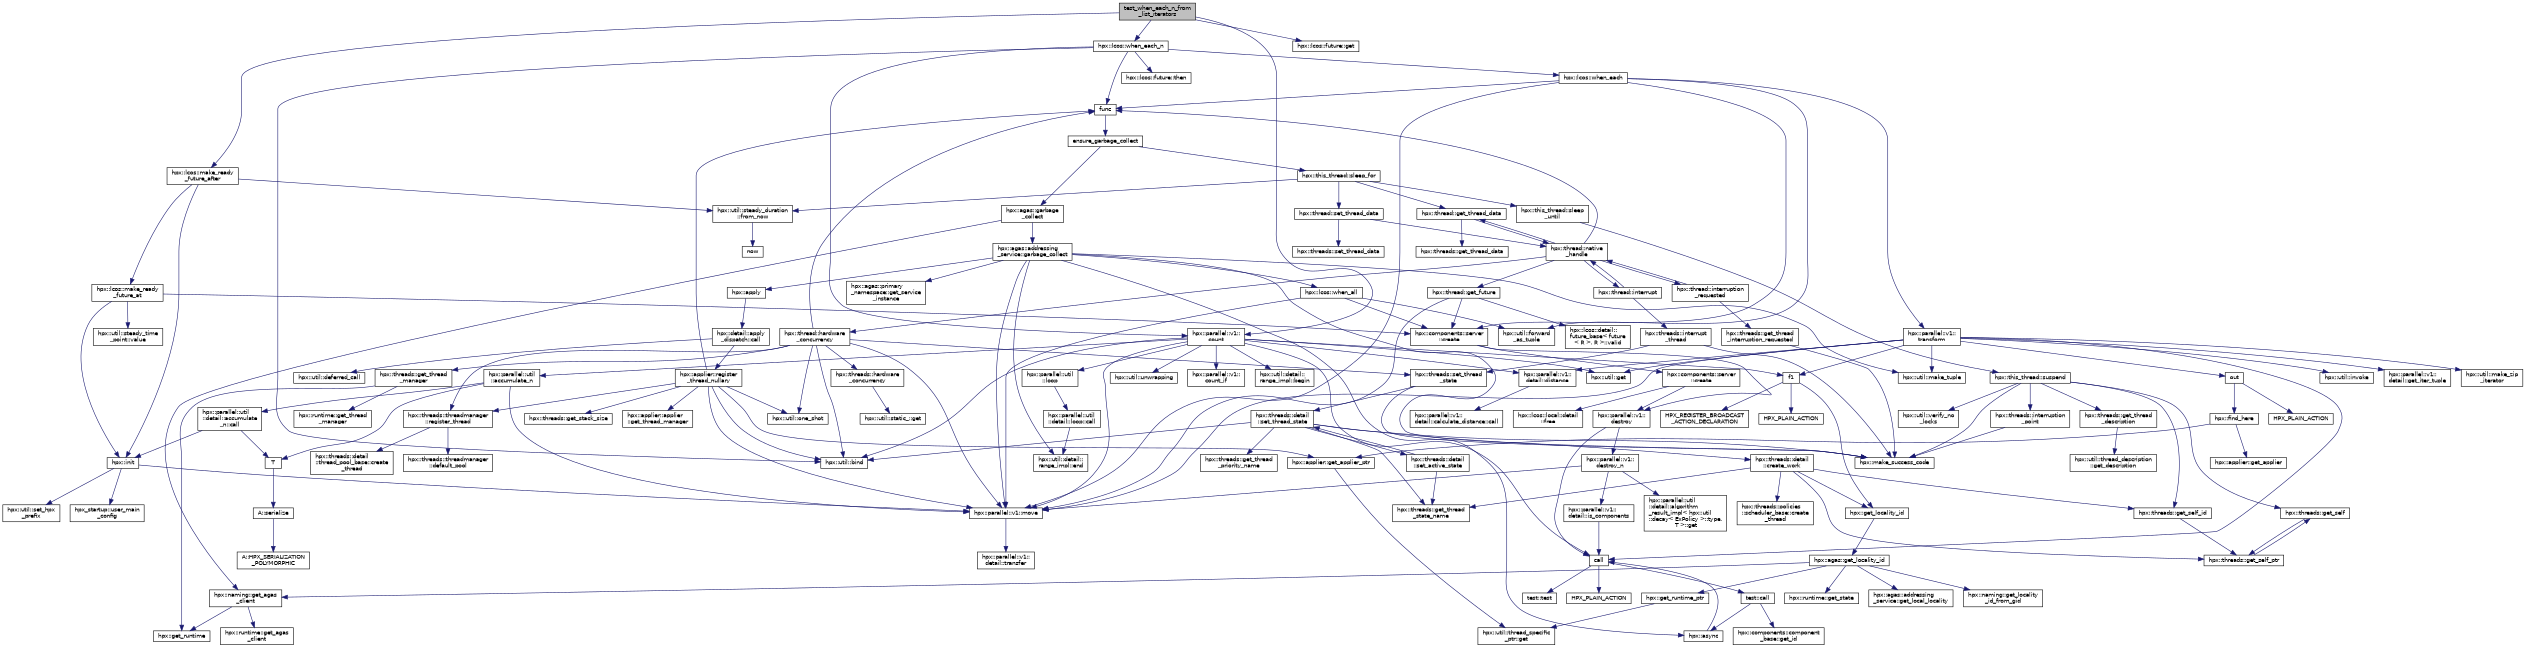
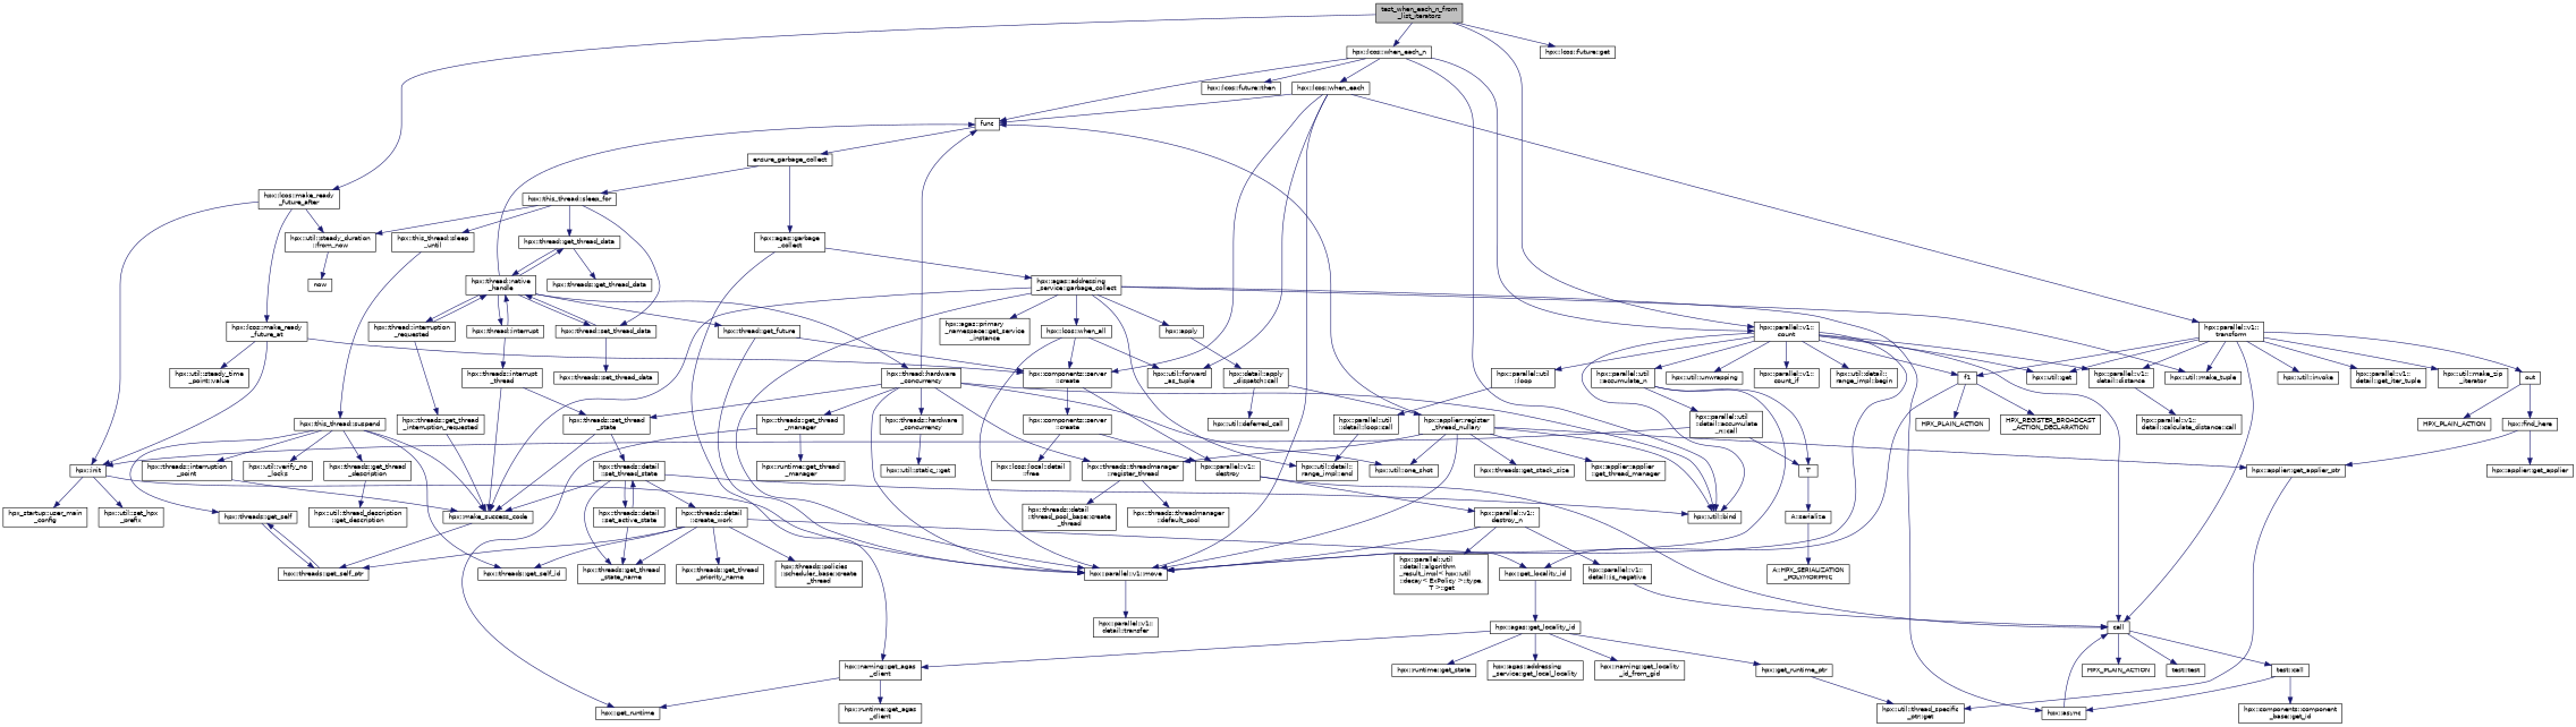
  digraph {
    rankdir=TB
    node [color=black fillcolor=white fontname=Helvetica fontsize=10 shape=record style=filled]
    edge [color=midnightblue fontname=Helvetica fontsize=10 labelfontname=Helvetica labelfontsize=10 style=solid]
    n1 [fillcolor=grey75 fontcolor=black height=0.2 label="test_when_each_n_from\l_list_iterators" width=0.4]
    n2 [height=0.2 label="hpx::parallel::v1::\lcount" width=0.4]
    n3 [height=0.2 label="hpx::lcos::make_ready\l_future_after" width=0.4]
    n4 [height=0.2 label="hpx::lcos::when_each_n" width=0.4]
    n5 [height=0.2 label="hpx::lcos::future::get" width=0.4]
    n6 [height=0.2 label="hpx::parallel::v1::\lcount_if" width=0.4]
    n7 [height=0.2 label=f1 width=0.4]
    n8 [height=0.2 label="hpx::parallel::util\l::loop" width=0.4]
    n9 [height=0.2 label="hpx::util::bind" width=0.4]
    n10 [height=0.2 label="hpx::parallel::v1::move" width=0.4]
    n11 [height=0.2 label="hpx::util::get" width=0.4]
    n12 [height=0.2 label=call width=0.4]
    n13 [height=0.2 label="hpx::parallel::v1::\ldetail::distance" width=0.4]
    n14 [height=0.2 label="hpx::util::unwrapping" width=0.4]
    n15 [height=0.2 label="hpx::parallel::util\l::accumulate_n" width=0.4]
    n16 [height=0.2 label="hpx::util::detail::\lrange_impl::begin" width=0.4]
    n17 [height=0.2 label="hpx::init" width=0.4]
    n18 [height=0.2 label="hpx::lcos::make_ready\l_future_at" width=0.4]
    n19 [height=0.2 label="hpx::util::steady_duration\l::from_now" width=0.4]
    n20 [height=0.2 label=func width=0.4]
    n21 [height=0.2 label="hpx::lcos::when_each" width=0.4]
    n22 [height=0.2 label="hpx::lcos::future::then" width=0.4]
    n23 [height=0.2 label="hpx::get_locality_id" width=0.4]
    n24 [height=0.2 label=HPX_PLAIN_ACTION width=0.4]
    n25 [height=0.2 label="HPX_REGISTER_BROADCAST\l_ACTION_DECLARATION" width=0.4]
    n26 [height=0.2 label="hpx::parallel::util\l::detail::loop::call" width=0.4]
    n27 [height=0.2 label="hpx::parallel::v1::\ldetail::transfer" width=0.4]
    n28 [height=0.2 label="test::test" width=0.4]
    n29 [height=0.2 label=HPX_PLAIN_ACTION width=0.4]
    n30 [height=0.2 label="test::call" width=0.4]
    n31 [height=0.2 label="hpx::parallel::v1::\ldetail::calculate_distance::call" width=0.4]
    n32 [height=0.2 label="hpx::parallel::util\l::detail::accumulate\l_n::call" width=0.4]
    n33 [height=0.2 label=T width=0.4]
    n34 [height=0.2 label="hpx::agas::get_locality_id" width=0.4]
    n35 [height=0.2 label="hpx::get_runtime_ptr" width=0.4]
    n36 [height=0.2 label="hpx::runtime::get_state" width=0.4]
    n37 [height=0.2 label="hpx::naming::get_agas\l_client" width=0.4]
    n38 [height=0.2 label="hpx::agas::addressing\l_service::get_local_locality" width=0.4]
    n39 [height=0.2 label="hpx::naming::get_locality\l_id_from_gid" width=0.4]
    n40 [height=0.2 label="hpx::util::thread_specific\l_ptr::get" width=0.4]
    n41 [height=0.2 label="hpx::get_runtime" width=0.4]
    n42 [height=0.2 label="hpx::runtime::get_agas\l_client" width=0.4]
    n43 [height=0.2 label="hpx::util::detail::\lrange_impl::end" width=0.4]
    n44 [height=0.2 label="hpx::async" width=0.4]
    n45 [height=0.2 label="hpx::components::component\l_base::get_id" width=0.4]
    n46 [height=0.2 label="A::serialize" width=0.4]
    n47 [height=0.2 label="hpx::util::set_hpx\l_prefix" width=0.4]
    n48 [height=0.2 label="hpx_startup::user_main\l_config" width=0.4]
    n49 [height=0.2 label="A::HPX_SERIALIZATION\l_POLYMORPHIC" width=0.4]
    n50 [height=0.2 label="hpx::components::server\l::create" width=0.4]
    n51 [height=0.2 label="hpx::util::steady_time\l_point::value" width=0.4]
    n52 [height=0.2 label=now width=0.4]
    n53 [height=0.2 label="hpx::components::server\l::create" width=0.4]
    n54 [height=0.2 label="hpx::parallel::v1::\ldestroy" width=0.4]
    n55 [height=0.2 label="hpx::lcos::local::detail\l::free" width=0.4]
    n56 [height=0.2 label="hpx::parallel::v1::\ldestroy_n" width=0.4]
-   n57 [height=0.2 label="hpx::parallel::v1::\ldetail::is_components" width=0.4]
+   n57 [height=0.2 label="hpx::parallel::v1::\ldetail::is_negative" width=0.4]
    n58 [height=0.2 label="hpx::parallel::util\l::detail::algorithm\l_result_impl\< hpx::util\l::decay\< ExPolicy \>::type,\l T \>::get" width=0.4]
    n59 [height=0.2 label=ensure_garbage_collect width=0.4]
    n60 [height=0.2 label="hpx::util::forward\l_as_tuple" width=0.4]
    n61 [height=0.2 label="hpx::parallel::v1::\ltransform" width=0.4]
    n62 [height=0.2 label="hpx::this_thread::sleep_for" width=0.4]
    n63 [height=0.2 label="hpx::agas::garbage\l_collect" width=0.4]
    n64 [height=0.2 label="hpx::this_thread::sleep\l_until" width=0.4]
    n65 [height=0.2 label="hpx::thread::get_thread_data" width=0.4]
    n66 [height=0.2 label="hpx::thread::set_thread_data" width=0.4]
    n67 [height=0.2 label="hpx::agas::addressing\l_service::garbage_collect" width=0.4]
    n68 [height=0.2 label="hpx::this_thread::suspend" width=0.4]
    n69 [height=0.2 label="hpx::threads::get_thread_data" width=0.4]
    n70 [height=0.2 label="hpx::thread::native\l_handle" width=0.4]
    n71 [height=0.2 label="hpx::threads::set_thread_data" width=0.4]
    n72 [height=0.2 label="hpx::threads::get_self" width=0.4]
    n73 [height=0.2 label="hpx::threads::get_self_id" width=0.4]
    n74 [height=0.2 label="hpx::threads::interruption\l_point" width=0.4]
    n75 [height=0.2 label="hpx::make_success_code" width=0.4]
    n76 [height=0.2 label="hpx::util::verify_no\l_locks" width=0.4]
    n77 [height=0.2 label="hpx::threads::get_thread\l_description" width=0.4]
    n78 [height=0.2 label="hpx::threads::get_self_ptr" width=0.4]
    n79 [height=0.2 label="hpx::util::thread_description\l::get_description" width=0.4]
    n80 [height=0.2 label="hpx::thread::hardware\l_concurrency" width=0.4]
    n81 [height=0.2 label="hpx::thread::interrupt" width=0.4]
    n82 [height=0.2 label="hpx::thread::interruption\l_requested" width=0.4]
    n83 [height=0.2 label="hpx::thread::get_future" width=0.4]
    n84 [height=0.2 label="hpx::threads::hardware\l_concurrency" width=0.4]
    n85 [height=0.2 label="hpx::util::one_shot" width=0.4]
    n86 [height=0.2 label="hpx::threads::get_thread\l_manager" width=0.4]
    n87 [height=0.2 label="hpx::threads::threadmanager\l::register_thread" width=0.4]
    n88 [height=0.2 label="hpx::threads::set_thread\l_state" width=0.4]
    n89 [height=0.2 label="hpx::threads::interrupt\l_thread" width=0.4]
    n90 [height=0.2 label="hpx::threads::get_thread\l_interruption_requested" width=0.4]
-   n91 [height=0.2 label="hpx::lcos::detail::\lfuture_base\< future\l\< R \>, R \>::valid" width=0.4]
    n92 [height=0.2 label="hpx::util::static_::get" width=0.4]
    n93 [height=0.2 label="hpx::runtime::get_thread\l_manager" width=0.4]
    n94 [height=0.2 label="hpx::threads::threadmanager\l::default_pool" width=0.4]
    n95 [height=0.2 label="hpx::threads::detail\l::thread_pool_base::create\l_thread" width=0.4]
    n96 [height=0.2 label="hpx::threads::detail\l::set_thread_state" width=0.4]
    n97 [height=0.2 label="hpx::threads::get_thread\l_state_name" width=0.4]
    n98 [height=0.2 label="hpx::threads::detail\l::set_active_state" width=0.4]
    n99 [height=0.2 label="hpx::threads::detail\l::create_work" width=0.4]
    n100 [height=0.2 label="hpx::threads::get_thread\l_priority_name" width=0.4]
    n101 [height=0.2 label="hpx::threads::policies\l::scheduler_base::create\l_thread" width=0.4]
    n102 [height=0.2 label="hpx::agas::primary\l_namespace::get_service\l_instance" width=0.4]
    n103 [height=0.2 label="hpx::util::make_tuple" width=0.4]
    n104 [height=0.2 label="hpx::apply" width=0.4]
    n105 [height=0.2 label="hpx::lcos::when_all" width=0.4]
    n106 [height=0.2 label="hpx::detail::apply\l_dispatch::call" width=0.4]
    n107 [height=0.2 label="hpx::applier::register\l_thread_nullary" width=0.4]
    n108 [height=0.2 label="hpx::util::deferred_call" width=0.4]
    n109 [height=0.2 label="hpx::applier::get_applier_ptr" width=0.4]
    n110 [height=0.2 label="hpx::threads::get_stack_size" width=0.4]
    n111 [height=0.2 label="hpx::applier::applier\l::get_thread_manager" width=0.4]
    n112 [height=0.2 label="hpx::util::invoke" width=0.4]
    n113 [height=0.2 label="hpx::parallel::v1::\ldetail::get_iter_tuple" width=0.4]
    n114 [height=0.2 label="hpx::util::make_zip\l_iterator" width=0.4]
    n115 [height=0.2 label=out width=0.4]
    n116 [height=0.2 label="hpx::find_here" width=0.4]
    n117 [height=0.2 label=HPX_PLAIN_ACTION width=0.4]
    n118 [height=0.2 label="hpx::applier::get_applier" width=0.4]
    n1 -> n2
    n1 -> n3
    n1 -> n4
    n1 -> n5
    n2 -> n6
    n2 -> n7
    n2 -> n8
    n2 -> n9
    n2 -> n10
    n2 -> n11
    n2 -> n12
    n2 -> n13
    n2 -> n14
    n2 -> n15
    n2 -> n16
    n3 -> n17
    n3 -> n18
    n3 -> n19
    n4 -> n2
    n4 -> n9
    n4 -> n20
    n4 -> n21
    n4 -> n22
    n7 -> n23
    n7 -> n24
    n7 -> n25
    n8 -> n26
    n10 -> n27
    n12 -> n28
    n12 -> n29
    n12 -> n30
    n13 -> n31
    n15 -> n10
    n15 -> n32
    n15 -> n33
    n17 -> n10
    n17 -> n47
    n17 -> n48
    n18 -> n17
    n18 -> n50
    n18 -> n51
    n19 -> n52
    n20 -> n59
    n21 -> n10
    n21 -> n20
    n21 -> n50
    n21 -> n60
    n21 -> n61
    n23 -> n34
    n26 -> n43
    n30 -> n44
    n30 -> n45
    n32 -> n17
    n32 -> n33
    n33 -> n46
    n34 -> n35
    n34 -> n36
    n34 -> n37
    n34 -> n38
    n34 -> n39
    n35 -> n40
    n37 -> n41
    n37 -> n42
    n44 -> n12
    n46 -> n49
    n50 -> n53
    n50 -> n54
    n53 -> n54
    n53 -> n55
    n54 -> n12
    n54 -> n56
    n56 -> n10
    n56 -> n57
    n56 -> n58
    n57 -> n12
    n59 -> n62
    n59 -> n63
    n61 -> n7
-   n61 -> n10
    n61 -> n11
    n61 -> n12
    n61 -> n13
    n61 -> n103
    n61 -> n112
    n61 -> n113
    n61 -> n114
    n61 -> n115
    n62 -> n19
    n62 -> n64
    n62 -> n65
    n62 -> n66
    n63 -> n37
    n63 -> n67
    n64 -> n68
    n65 -> n69
    n65 -> n70
    n66 -> n70
    n66 -> n71
    n67 -> n10
    n67 -> n43
    n67 -> n44
    n67 -> n75
    n67 -> n102
    n67 -> n103
    n67 -> n104
    n67 -> n105
    n68 -> n72
    n68 -> n73
    n68 -> n74
    n68 -> n75
    n68 -> n76
    n68 -> n77
    n70 -> n20
    n70 -> n65
+   n70 -> n66
    n70 -> n80
    n70 -> n81
    n70 -> n82
    n70 -> n83
    n72 -> n78
-   n73 -> n78
+   n75 -> n78
    n74 -> n75
    n77 -> n79
    n78 -> n72
    n80 -> n9
    n80 -> n10
    n80 -> n20
    n80 -> n84
    n80 -> n85
    n80 -> n86
    n80 -> n87
    n80 -> n88
    n81 -> n70
    n81 -> n89
    n82 -> n70
    n82 -> n90
    n83 -> n10
    n83 -> n50
-   n83 -> n91
    n84 -> n92
    n86 -> n41
    n86 -> n93
    n87 -> n94
    n87 -> n95
    n88 -> n75
    n88 -> n96
    n89 -> n75
    n89 -> n88
    n90 -> n75
    n96 -> n9
    n96 -> n75
    n96 -> n97
    n96 -> n98
    n96 -> n99
    n98 -> n96
    n98 -> n97
    n99 -> n23
    n99 -> n73
    n99 -> n78
    n99 -> n97
-   n96 -> n100
+   n99 -> n100
    n99 -> n101
    n104 -> n106
    n105 -> n10
    n105 -> n50
    n105 -> n60
    n106 -> n107
    n106 -> n108
    n107 -> n9
    n107 -> n10
    n107 -> n20
    n107 -> n85
    n107 -> n87
    n107 -> n109
    n107 -> n110
    n107 -> n111
    n109 -> n40
    n115 -> n116
    n115 -> n117
    n116 -> n109
    n116 -> n118
  }
